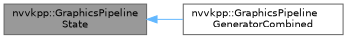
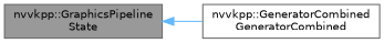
  digraph {
    rankdir=LR
    node [color=gray40 fontname=Helvetica fontsize=10 shape=box style=filled]
    n1 [fillcolor=grey60 fontcolor=black height=0.2 label="nvvkpp::GraphicsPipeline\lState" width=0.4]
-   n2 [fillcolor=white height=0.2 label="nvvkpp::GraphicsPipeline\lGeneratorCombined" width=0.4]
+   n2 [fillcolor=white height=0.2 label="nvvkpp::GeneratorCombined\lGeneratorCombined" width=0.4]
    n1 -> n2 [color=steelblue1 dir=back fontname=Helvetica fontsize=10 labelfontname=Helvetica labelfontsize=10 style=solid]
  }
